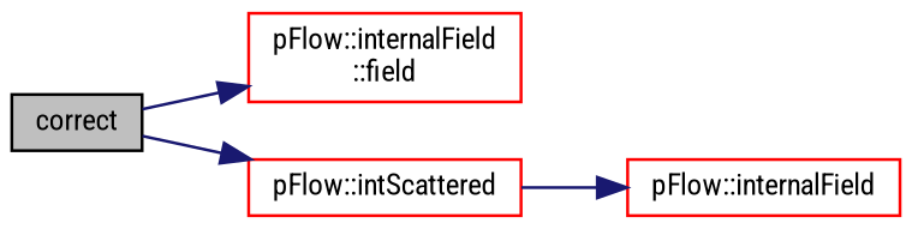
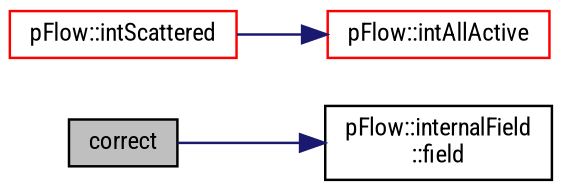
  digraph {
    fontname="Roboto Condensed"
    rankdir=LR
    node [color=black fillcolor=white fontname="Roboto Condensed" fontsize=10 shape=record style=filled]
    edge [color=midnightblue fontname="Roboto Condensed" fontsize=10 labelfontname=Helvetica labelfontsize=10 style=solid]
    n1 [fillcolor=grey75 fontcolor=black height=0.2 label=correct width=0.4]
-   n2 [color=red height=0.2 label="pFlow::internalField\l::field" width=0.4]
+   n2 [height=0.2 label="pFlow::internalField\l::field" width=0.4]
    n3 [color=red height=0.2 label="pFlow::intScattered" width=0.4]
-   n4 [color=red height=0.2 label="pFlow::internalField" width=0.4]
+   n4 [color=red height=0.2 label="pFlow::intAllActive" width=0.4]
    n1 -> n2
-   n1 -> n3
    n3 -> n4
  }
